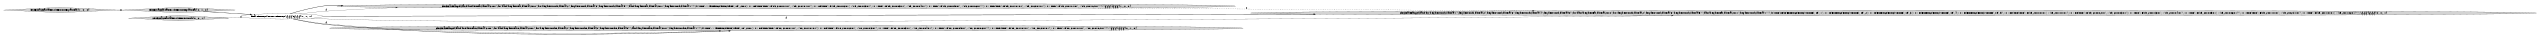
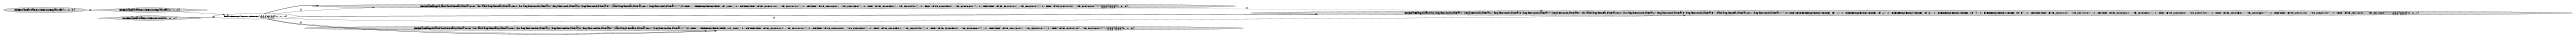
  digraph {
    rankdir=LR
    node [fillcolor=lightgray shape=ellipse style=filled]
    edge [style=bold]
-   n1 [label="testExtractPartialRewriteForNotEqualsYear['1', '0', '0']" shape=diamond]
+   n1 [label="testExtractPartialRewriteForNotEqualsYear['1', '0', '0']"]
    n2 [label="testExtractPartialRewriteForNotEqualsYear['0', '1', '0']" shape=diamond]
    n3 [fillcolor=white label="final Fixture2 f = new Fixture2()@@@3@@@['1', '1', '1']"]
    n4 [label="checkDateRange(f,f.and(f.ne(f.exYear,f.literal(2000)),f.or(f.and(f.eq(f.exYear,f.literal(2000)),f.or(f.eq(f.exMonth,f.literal(2)),f.eq(f.exMonth,f.literal(3)),f.eq(f.exMonth,f.literal(5)))),f.and(f.eq(f.exYear,f.literal(2001)),f.eq(f.exMonth,f.literal(1))))),is(\"AND(<>(EXTRACT(FLAG(YEAR), $9), 2000),\" + \" OR(AND(AND(>=($9, 2000-01-01), <($9, 2001-01-01)),\" + \" OR(AND(>=($9, 2000-02-01), <($9, 2000-03-01)),\" + \" AND(>=($9, 2000-03-01), <($9, 2000-04-01)),\" + \" AND(>=($9, 2000-05-01), <($9, 2000-06-01)))),\" + \" AND(AND(>=($9, 2001-01-01), <($9, 2002-01-01)),\" + \" AND(>=($9, 2001-01-01), <($9, 2001-02-01)))))\"))@@@4@@@['1', '0', '0']"]
    n5 [label="checkDateRange(f,f.and(f.or(f.eq(f.exMonth,f.literal(1)),f.eq(f.exMonth,f.literal(2)),f.eq(f.exMonth,f.literal(3)),f.eq(f.exMonth,f.literal(4)),f.eq(f.exMonth,f.literal(5))),f.or(f.and(f.eq(f.exYear,f.literal(2000)),f.or(f.eq(f.exMonth,f.literal(2)),f.eq(f.exMonth,f.literal(3)),f.eq(f.exMonth,f.literal(5)))),f.and(f.eq(f.exYear,f.literal(2001)),f.eq(f.exMonth,f.literal(1))))),is(\"AND(OR(=(EXTRACT(FLAG(MONTH), $9), 1),\" + \" =(EXTRACT(FLAG(MONTH), $9), 2),\" + \" =(EXTRACT(FLAG(MONTH), $9), 3),\" + \" =(EXTRACT(FLAG(MONTH), $9), 4),\" + \" =(EXTRACT(FLAG(MONTH), $9), 5)),\" + \" OR(AND(AND(>=($9, 2000-01-01), <($9, 2001-01-01)),\" + \" OR(AND(>=($9, 2000-02-01), <($9, 2000-03-01)),\" + \" AND(>=($9, 2000-03-01), <($9, 2000-04-01)),\" + \" AND(>=($9, 2000-05-01), <($9, 2000-06-01)))),\" + \" AND(AND(>=($9, 2001-01-01), <($9, 2002-01-01)),\" + \" AND(>=($9, 2001-01-01), <($9, 2001-02-01)))))\"))@@@4@@@['0', '0', '1']"]
    n6 [label="checkDateRange(f,f.and(f.ne(f.exYearD,f.literal(2000)),f.or(f.and(f.eq(f.exYearD,f.literal(2000)),f.or(f.eq(f.exMonthD,f.literal(2)),f.eq(f.exMonthD,f.literal(3)),f.eq(f.exMonthD,f.literal(5)))),f.and(f.eq(f.exYearD,f.literal(2001)),f.eq(f.exMonthD,f.literal(1))))),is(\"AND(<>(EXTRACT(FLAG(YEAR), $8), 2000),\" + \" OR(AND(AND(>=($8, 2000-01-01), <($8, 2001-01-01)),\" + \" OR(AND(>=($8, 2000-02-01), <($8, 2000-03-01)),\" + \" AND(>=($8, 2000-03-01), <($8, 2000-04-01)),\" + \" AND(>=($8, 2000-05-01), <($8, 2000-06-01)))),\" + \" AND(AND(>=($8, 2001-01-01), <($8, 2002-01-01)),\" + \" AND(>=($8, 2001-01-01), <($8, 2001-02-01)))))\"))@@@4@@@['0', '1', '0']"]
    n7 [label="testExtractPartialRewriteForInMonth['0', '0', '1']" shape=diamond]
    n1 -> n2
-   n2 -> n3
+   n2 -> n3 [style=solid]
    n3 -> n4
    n3 -> n4 [label=f style=solid]
    n3 -> n5
    n3 -> n5 [label=f style=solid]
    n3 -> n6 [label=f style=solid]
    n3 -> n6
    n4 -> n5 [label=0 style=dashed]
-   n7 -> n3 [style=solid]
+   n7 -> n3
  }
